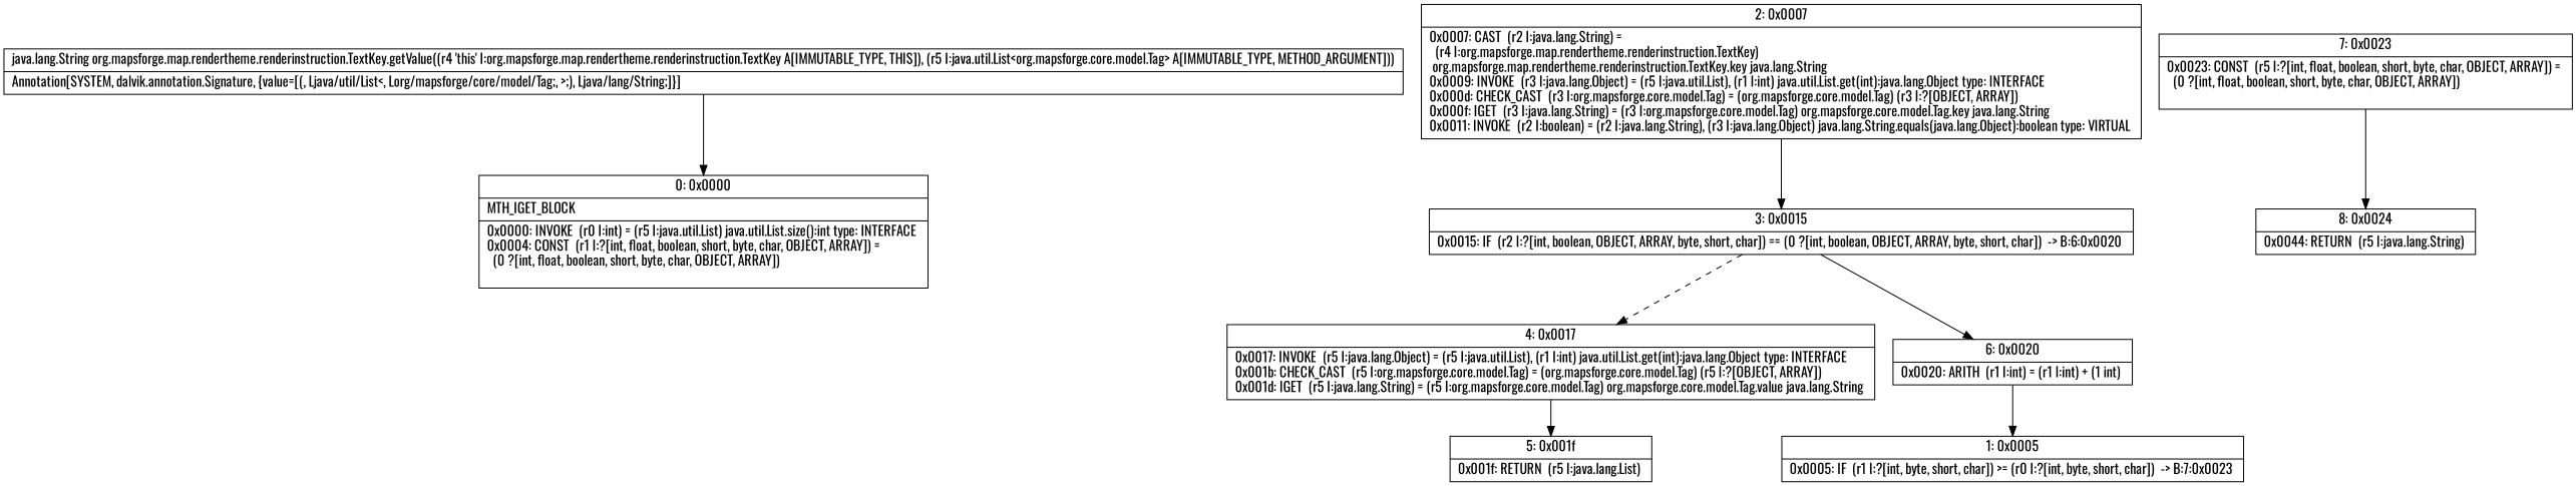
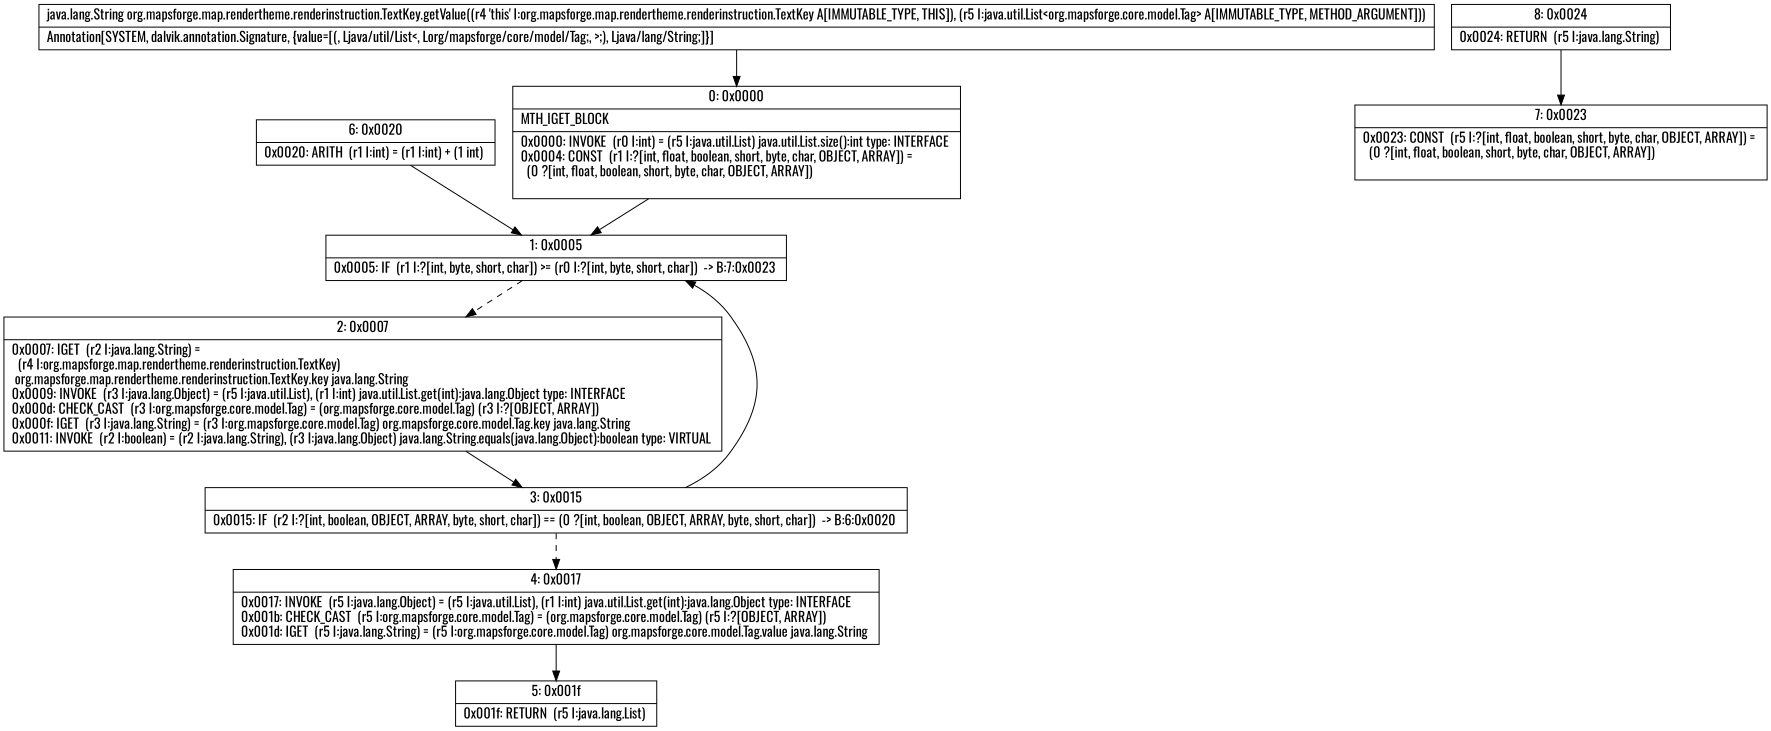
  digraph {
    fontname=Oswald
    node [fontname=Oswald shape=record]
    edge [fontname=Oswald]
    n1 [label="{0\:\ 0x0000|MTH_IGET_BLOCK\l|0x0000: INVOKE  (r0 I:int) = (r5 I:java.util.List) java.util.List.size():int type: INTERFACE \l0x0004: CONST  (r1 I:?[int, float, boolean, short, byte, char, OBJECT, ARRAY]) = \l  (0 ?[int, float, boolean, short, byte, char, OBJECT, ARRAY])\l \l}"]
    n2 [label="{1\:\ 0x0005|0x0005: IF  (r1 I:?[int, byte, short, char]) \>= (r0 I:?[int, byte, short, char])  \-\> B:7:0x0023 \l}"]
-   n3 [label="{2\:\ 0x0007|0x0007: CAST  (r2 I:java.lang.String) = \l  (r4 I:org.mapsforge.map.rendertheme.renderinstruction.TextKey)\l org.mapsforge.map.rendertheme.renderinstruction.TextKey.key java.lang.String \l0x0009: INVOKE  (r3 I:java.lang.Object) = (r5 I:java.util.List), (r1 I:int) java.util.List.get(int):java.lang.Object type: INTERFACE \l0x000d: CHECK_CAST  (r3 I:org.mapsforge.core.model.Tag) = (org.mapsforge.core.model.Tag) (r3 I:?[OBJECT, ARRAY]) \l0x000f: IGET  (r3 I:java.lang.String) = (r3 I:org.mapsforge.core.model.Tag) org.mapsforge.core.model.Tag.key java.lang.String \l0x0011: INVOKE  (r2 I:boolean) = (r2 I:java.lang.String), (r3 I:java.lang.Object) java.lang.String.equals(java.lang.Object):boolean type: VIRTUAL \l}"]
+   n3 [label="{2\:\ 0x0007|0x0007: IGET  (r2 I:java.lang.String) = \l  (r4 I:org.mapsforge.map.rendertheme.renderinstruction.TextKey)\l org.mapsforge.map.rendertheme.renderinstruction.TextKey.key java.lang.String \l0x0009: INVOKE  (r3 I:java.lang.Object) = (r5 I:java.util.List), (r1 I:int) java.util.List.get(int):java.lang.Object type: INTERFACE \l0x000d: CHECK_CAST  (r3 I:org.mapsforge.core.model.Tag) = (org.mapsforge.core.model.Tag) (r3 I:?[OBJECT, ARRAY]) \l0x000f: IGET  (r3 I:java.lang.String) = (r3 I:org.mapsforge.core.model.Tag) org.mapsforge.core.model.Tag.key java.lang.String \l0x0011: INVOKE  (r2 I:boolean) = (r2 I:java.lang.String), (r3 I:java.lang.Object) java.lang.String.equals(java.lang.Object):boolean type: VIRTUAL \l}"]
    n4 [label="{3\:\ 0x0015|0x0015: IF  (r2 I:?[int, boolean, OBJECT, ARRAY, byte, short, char]) == (0 ?[int, boolean, OBJECT, ARRAY, byte, short, char])  \-\> B:6:0x0020 \l}"]
    n5 [label="{7\:\ 0x0023|0x0023: CONST  (r5 I:?[int, float, boolean, short, byte, char, OBJECT, ARRAY]) = \l  (0 ?[int, float, boolean, short, byte, char, OBJECT, ARRAY])\l \l}"]
-   n6 [label="{8\:\ 0x0024|0x0044: RETURN  (r5 I:java.lang.String) \l}"]
+   n6 [label="{8\:\ 0x0024|0x0024: RETURN  (r5 I:java.lang.String) \l}"]
    n7 [label="{4\:\ 0x0017|0x0017: INVOKE  (r5 I:java.lang.Object) = (r5 I:java.util.List), (r1 I:int) java.util.List.get(int):java.lang.Object type: INTERFACE \l0x001b: CHECK_CAST  (r5 I:org.mapsforge.core.model.Tag) = (org.mapsforge.core.model.Tag) (r5 I:?[OBJECT, ARRAY]) \l0x001d: IGET  (r5 I:java.lang.String) = (r5 I:org.mapsforge.core.model.Tag) org.mapsforge.core.model.Tag.value java.lang.String \l}"]
    n8 [label="{6\:\ 0x0020|0x0020: ARITH  (r1 I:int) = (r1 I:int) + (1 int) \l}"]
    n9 [label="{5\:\ 0x001f|0x001f: RETURN  (r5 I:java.lang.List) \l}"]
    n10 [label="{java.lang.String org.mapsforge.map.rendertheme.renderinstruction.TextKey.getValue((r4 'this' I:org.mapsforge.map.rendertheme.renderinstruction.TextKey A[IMMUTABLE_TYPE, THIS]), (r5 I:java.util.List\<org.mapsforge.core.model.Tag\> A[IMMUTABLE_TYPE, METHOD_ARGUMENT]))  | Annotation[SYSTEM, dalvik.annotation.Signature, \{value=[(, Ljava\/util\/List\<, Lorg\/mapsforge\/core\/model\/Tag;, \>;), Ljava\/lang\/String;]\}]\l}"]
+   n1 -> n2
+   n2 -> n3 [style=dashed]
    n3 -> n4
    n4 -> n7 [style=dashed]
-   n4 -> n8
-   n5 -> n6
+   n4 -> n2
+   n6 -> n5
    n7 -> n9
    n8 -> n2
    n10 -> n1
  }
